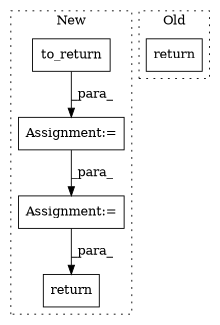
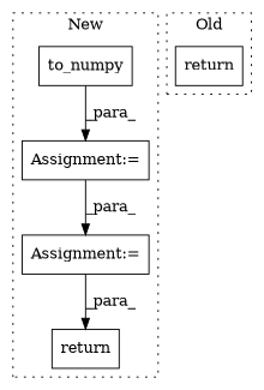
  digraph {
    node [a=41 l=7 shape=box]
-   n1 [a=32 l=10 label=to_return s=5174]
+   n1 [a=32 l=10 label=to_numpy s=5174]
    n2 [label=return s=5383]
    n3 [a=7 l=1 label="Assignment:=" s=5158]
    n4 [a=7 l=1 label="Assignment:=" s=5220]
    n5 [label=return s=4948]
    subgraph cluster_1 {
      label=New
      style=dotted
      n1
      n2
      n3
      n4
    }
    subgraph cluster_2 {
      label=Old
      style=dotted
      n5
    }
    n1 -> n3 [label=_para_]
    n3 -> n4 [label=_para_]
    n4 -> n2 [label=_para_]
  }
